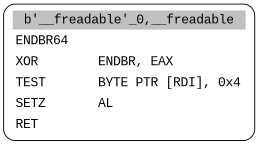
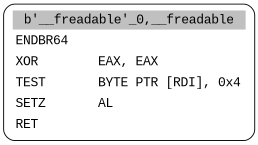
  digraph {
    rankdir=LR
-   n1 [fontname="Courier New" label=<<table border="0" cellborder="0" cellpadding="3"><tr><td align="center" colspan="2" bgcolor="grey">b'__freadable'_0,__freadable</td></tr><tr><td align="left">ENDBR64    </td></tr><tr><td align="left">XOR        ENDBR, EAX</td></tr><tr><td align="left">TEST       BYTE PTR [RDI], 0x4</td></tr><tr><td align="left">SETZ       AL</td></tr><tr><td align="left">RET        </td></tr></table>> shape=Mrecord]
+   n1 [fontname="Courier New" label=<<table border="0" cellborder="0" cellpadding="3"><tr><td align="center" colspan="2" bgcolor="grey">b'__freadable'_0,__freadable</td></tr><tr><td align="left">ENDBR64    </td></tr><tr><td align="left">XOR        EAX, EAX</td></tr><tr><td align="left">TEST       BYTE PTR [RDI], 0x4</td></tr><tr><td align="left">SETZ       AL</td></tr><tr><td align="left">RET        </td></tr></table>> shape=Mrecord]
  }
